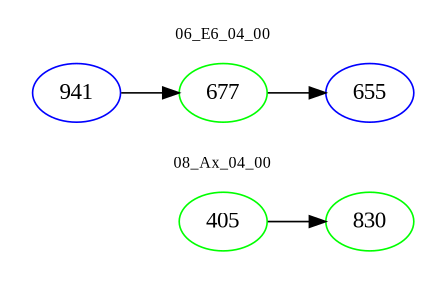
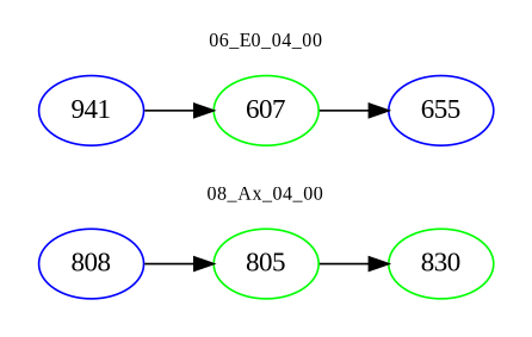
  digraph {
    fontname="Liberation Serif"
    rankdir=LR
    node [color=blue fontname="Liberation Serif"]
    edge [color=black fontname="Liberation Serif"]
-   n2 [color=green label=405]
+   n1 [label=808]
+   n2 [color=green label=805]
    n3 [color=green label=830]
    n4 [label=941]
-   n5 [color=green label=677]
+   n5 [color=green label=607]
    n6 [label=655]
    subgraph cluster_1 {
      color=white
      fontsize=10
      label="08_Ax_04_00"
+     n1
      n2
      n3
    }
    subgraph cluster_2 {
      color=white
      fontsize=10
-     label="06_E6_04_00"
+     label="06_E0_04_00"
      n4
      n5
      n6
    }
+   n1 -> n2
    n2 -> n3
    n4 -> n5
    n5 -> n6
  }
